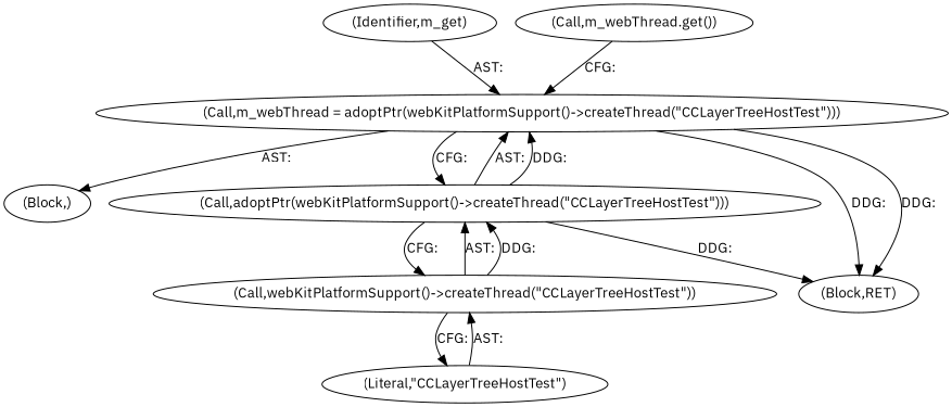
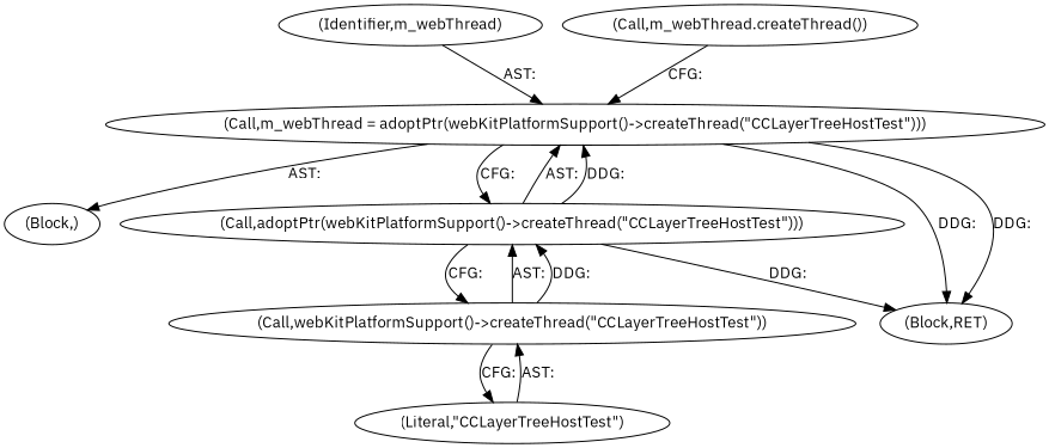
  digraph {
    fontname="IBM Plex Sans"
    node [fontname="IBM Plex Sans"]
    edge [fontname="IBM Plex Sans"]
    n1 [label="(Call,m_webThread = adoptPtr(webKitPlatformSupport()->createThread(\"CCLayerTreeHostTest\")))"]
    n2 [label="(Call,adoptPtr(webKitPlatformSupport()->createThread(\"CCLayerTreeHostTest\")))"]
    n3 [label="(Block,)"]
    n4 [label="(Block,RET)"]
    n5 [label="(Call,webKitPlatformSupport()->createThread(\"CCLayerTreeHostTest\"))"]
    n6 [label="(Literal,\"CCLayerTreeHostTest\")"]
-   n7 [label="(Identifier,m_get)"]
-   n8 [label="(Call,m_webThread.get())"]
+   n7 [label="(Identifier,m_webThread)"]
+   n8 [label="(Call,m_webThread.createThread())"]
    n1 -> n2 [label="CFG: "]
    n1 -> n3 [label="AST: "]
    n1 -> n4 [label="DDG: "]
    n1 -> n4 [label="DDG: "]
    n2 -> n1 [label="AST: "]
    n2 -> n1 [label="DDG: "]
    n2 -> n4 [label="DDG: "]
    n2 -> n5 [label="CFG: "]
    n5 -> n2 [label="AST: "]
    n5 -> n2 [label="DDG: "]
    n5 -> n6 [label="CFG: "]
    n6 -> n5 [label="AST: "]
    n7 -> n1 [label="AST: "]
    n8 -> n1 [label="CFG: "]
  }
